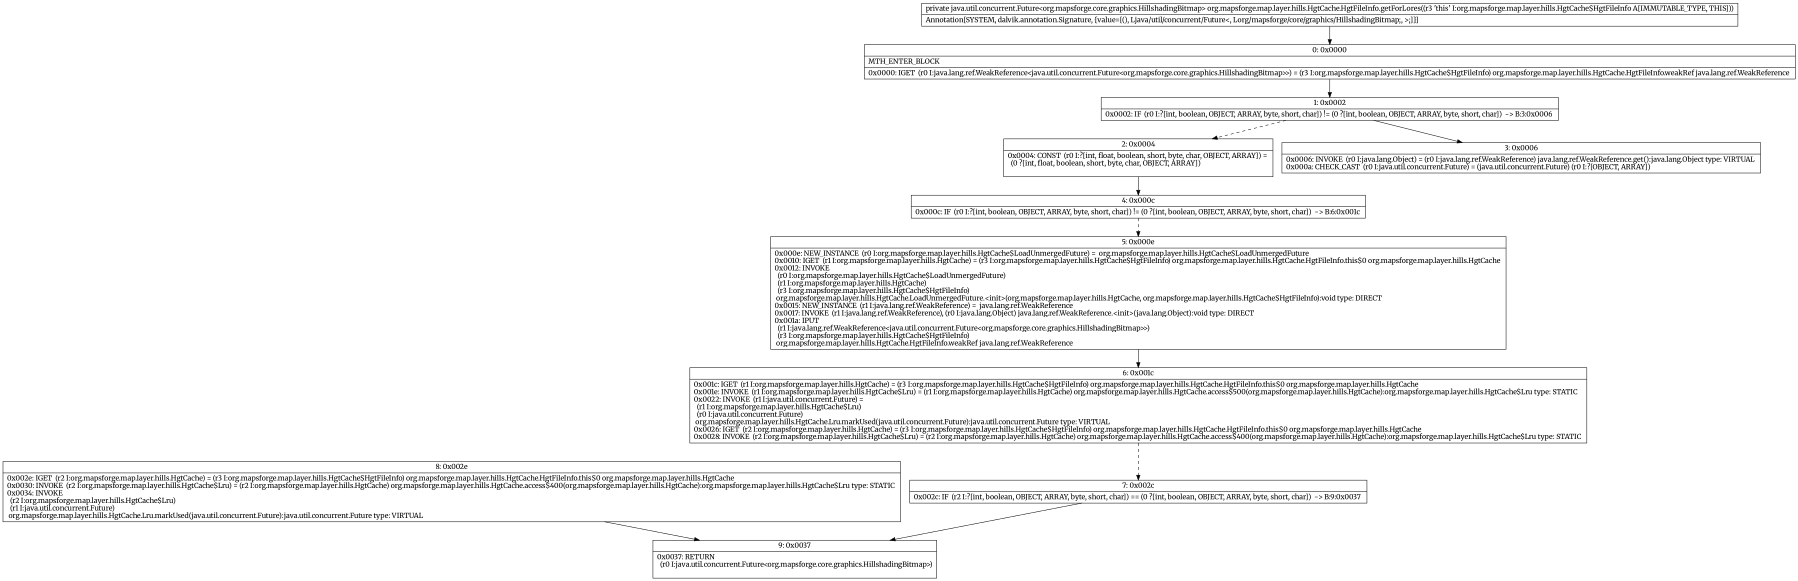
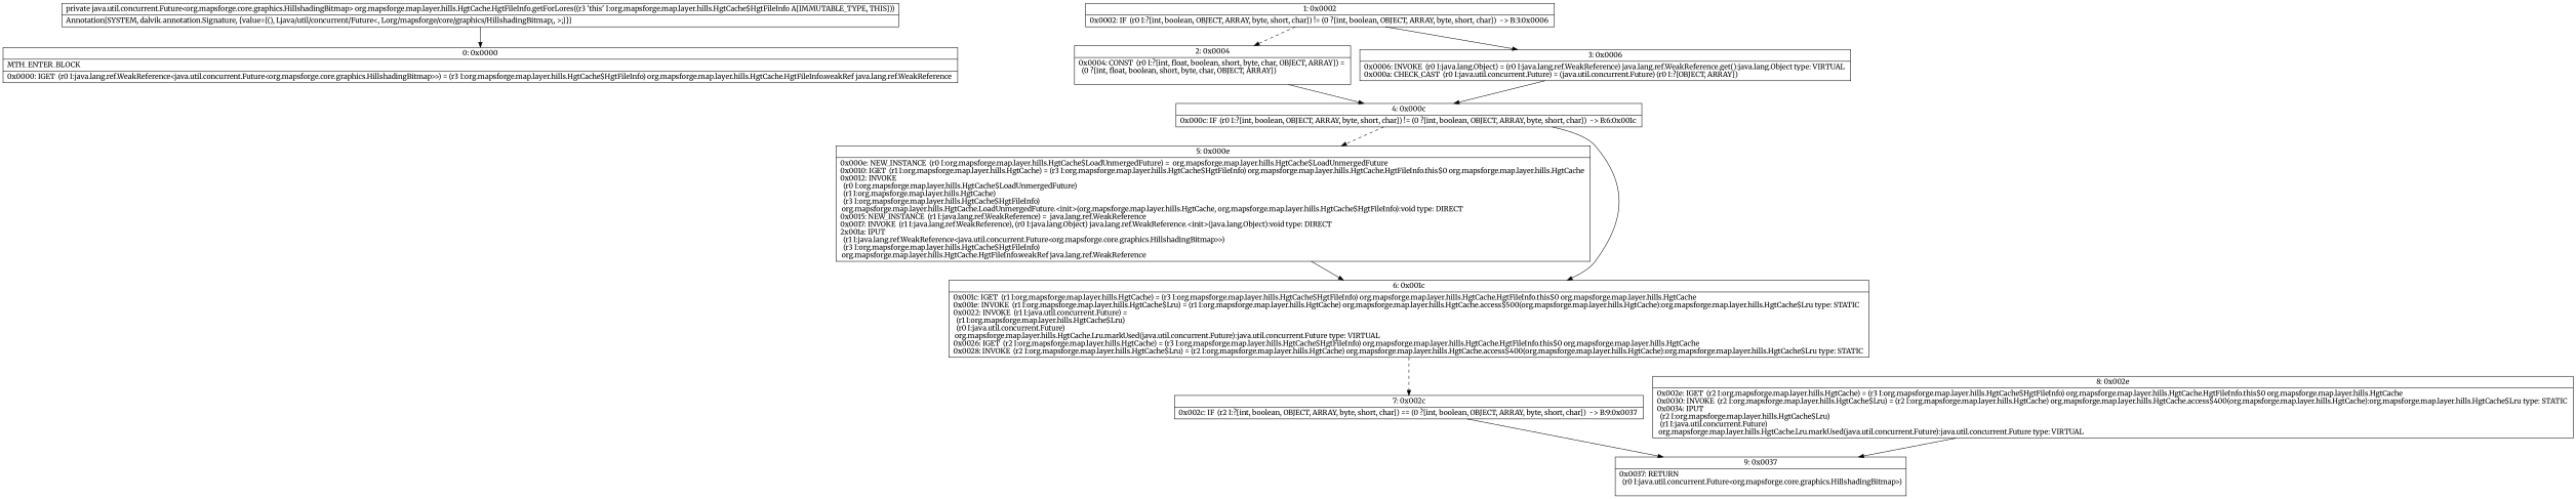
  digraph {
    fontname=Merriweather
    node [fontname=Merriweather shape=record]
    edge [fontname=Merriweather]
    n1 [label="{0\:\ 0x0000|MTH_ENTER_BLOCK\l|0x0000: IGET  (r0 I:java.lang.ref.WeakReference\<java.util.concurrent.Future\<org.mapsforge.core.graphics.HillshadingBitmap\>\>) = (r3 I:org.mapsforge.map.layer.hills.HgtCache$HgtFileInfo) org.mapsforge.map.layer.hills.HgtCache.HgtFileInfo.weakRef java.lang.ref.WeakReference \l}"]
    n2 [label="{1\:\ 0x0002|0x0002: IF  (r0 I:?[int, boolean, OBJECT, ARRAY, byte, short, char]) != (0 ?[int, boolean, OBJECT, ARRAY, byte, short, char])  \-\> B:3:0x0006 \l}"]
    n3 [label="{2\:\ 0x0004|0x0004: CONST  (r0 I:?[int, float, boolean, short, byte, char, OBJECT, ARRAY]) = \l  (0 ?[int, float, boolean, short, byte, char, OBJECT, ARRAY])\l \l}"]
    n4 [label="{3\:\ 0x0006|0x0006: INVOKE  (r0 I:java.lang.Object) = (r0 I:java.lang.ref.WeakReference) java.lang.ref.WeakReference.get():java.lang.Object type: VIRTUAL \l0x000a: CHECK_CAST  (r0 I:java.util.concurrent.Future) = (java.util.concurrent.Future) (r0 I:?[OBJECT, ARRAY]) \l}"]
    n5 [label="{4\:\ 0x000c|0x000c: IF  (r0 I:?[int, boolean, OBJECT, ARRAY, byte, short, char]) != (0 ?[int, boolean, OBJECT, ARRAY, byte, short, char])  \-\> B:6:0x001c \l}"]
-   n6 [label="{5\:\ 0x000e|0x000e: NEW_INSTANCE  (r0 I:org.mapsforge.map.layer.hills.HgtCache$LoadUnmergedFuture) =  org.mapsforge.map.layer.hills.HgtCache$LoadUnmergedFuture \l0x0010: IGET  (r1 I:org.mapsforge.map.layer.hills.HgtCache) = (r3 I:org.mapsforge.map.layer.hills.HgtCache$HgtFileInfo) org.mapsforge.map.layer.hills.HgtCache.HgtFileInfo.this$0 org.mapsforge.map.layer.hills.HgtCache \l0x0012: INVOKE  \l  (r0 I:org.mapsforge.map.layer.hills.HgtCache$LoadUnmergedFuture)\l  (r1 I:org.mapsforge.map.layer.hills.HgtCache)\l  (r3 I:org.mapsforge.map.layer.hills.HgtCache$HgtFileInfo)\l org.mapsforge.map.layer.hills.HgtCache.LoadUnmergedFuture.\<init\>(org.mapsforge.map.layer.hills.HgtCache, org.mapsforge.map.layer.hills.HgtCache$HgtFileInfo):void type: DIRECT \l0x0015: NEW_INSTANCE  (r1 I:java.lang.ref.WeakReference) =  java.lang.ref.WeakReference \l0x0017: INVOKE  (r1 I:java.lang.ref.WeakReference), (r0 I:java.lang.Object) java.lang.ref.WeakReference.\<init\>(java.lang.Object):void type: DIRECT \l0x001a: IPUT  \l  (r1 I:java.lang.ref.WeakReference\<java.util.concurrent.Future\<org.mapsforge.core.graphics.HillshadingBitmap\>\>)\l  (r3 I:org.mapsforge.map.layer.hills.HgtCache$HgtFileInfo)\l org.mapsforge.map.layer.hills.HgtCache.HgtFileInfo.weakRef java.lang.ref.WeakReference \l}"]
+   n6 [label="{5\:\ 0x000e|0x000e: NEW_INSTANCE  (r0 I:org.mapsforge.map.layer.hills.HgtCache$LoadUnmergedFuture) =  org.mapsforge.map.layer.hills.HgtCache$LoadUnmergedFuture \l0x0010: IGET  (r1 I:org.mapsforge.map.layer.hills.HgtCache) = (r3 I:org.mapsforge.map.layer.hills.HgtCache$HgtFileInfo) org.mapsforge.map.layer.hills.HgtCache.HgtFileInfo.this$0 org.mapsforge.map.layer.hills.HgtCache \l0x0012: INVOKE  \l  (r0 I:org.mapsforge.map.layer.hills.HgtCache$LoadUnmergedFuture)\l  (r1 I:org.mapsforge.map.layer.hills.HgtCache)\l  (r3 I:org.mapsforge.map.layer.hills.HgtCache$HgtFileInfo)\l org.mapsforge.map.layer.hills.HgtCache.LoadUnmergedFuture.\<init\>(org.mapsforge.map.layer.hills.HgtCache, org.mapsforge.map.layer.hills.HgtCache$HgtFileInfo):void type: DIRECT \l0x0015: NEW_INSTANCE  (r1 I:java.lang.ref.WeakReference) =  java.lang.ref.WeakReference \l0x0017: INVOKE  (r1 I:java.lang.ref.WeakReference), (r0 I:java.lang.Object) java.lang.ref.WeakReference.\<init\>(java.lang.Object):void type: DIRECT \l2x001a: IPUT  \l  (r1 I:java.lang.ref.WeakReference\<java.util.concurrent.Future\<org.mapsforge.core.graphics.HillshadingBitmap\>\>)\l  (r3 I:org.mapsforge.map.layer.hills.HgtCache$HgtFileInfo)\l org.mapsforge.map.layer.hills.HgtCache.HgtFileInfo.weakRef java.lang.ref.WeakReference \l}"]
    n7 [label="{6\:\ 0x001c|0x001c: IGET  (r1 I:org.mapsforge.map.layer.hills.HgtCache) = (r3 I:org.mapsforge.map.layer.hills.HgtCache$HgtFileInfo) org.mapsforge.map.layer.hills.HgtCache.HgtFileInfo.this$0 org.mapsforge.map.layer.hills.HgtCache \l0x001e: INVOKE  (r1 I:org.mapsforge.map.layer.hills.HgtCache$Lru) = (r1 I:org.mapsforge.map.layer.hills.HgtCache) org.mapsforge.map.layer.hills.HgtCache.access$500(org.mapsforge.map.layer.hills.HgtCache):org.mapsforge.map.layer.hills.HgtCache$Lru type: STATIC \l0x0022: INVOKE  (r1 I:java.util.concurrent.Future) = \l  (r1 I:org.mapsforge.map.layer.hills.HgtCache$Lru)\l  (r0 I:java.util.concurrent.Future)\l org.mapsforge.map.layer.hills.HgtCache.Lru.markUsed(java.util.concurrent.Future):java.util.concurrent.Future type: VIRTUAL \l0x0026: IGET  (r2 I:org.mapsforge.map.layer.hills.HgtCache) = (r3 I:org.mapsforge.map.layer.hills.HgtCache$HgtFileInfo) org.mapsforge.map.layer.hills.HgtCache.HgtFileInfo.this$0 org.mapsforge.map.layer.hills.HgtCache \l0x0028: INVOKE  (r2 I:org.mapsforge.map.layer.hills.HgtCache$Lru) = (r2 I:org.mapsforge.map.layer.hills.HgtCache) org.mapsforge.map.layer.hills.HgtCache.access$400(org.mapsforge.map.layer.hills.HgtCache):org.mapsforge.map.layer.hills.HgtCache$Lru type: STATIC \l}"]
    n8 [label="{7\:\ 0x002c|0x002c: IF  (r2 I:?[int, boolean, OBJECT, ARRAY, byte, short, char]) == (0 ?[int, boolean, OBJECT, ARRAY, byte, short, char])  \-\> B:9:0x0037 \l}"]
    n9 [label="{9\:\ 0x0037|0x0037: RETURN  \l  (r0 I:java.util.concurrent.Future\<org.mapsforge.core.graphics.HillshadingBitmap\>)\l \l}"]
-   n10 [label="{8\:\ 0x002e|0x002e: IGET  (r2 I:org.mapsforge.map.layer.hills.HgtCache) = (r3 I:org.mapsforge.map.layer.hills.HgtCache$HgtFileInfo) org.mapsforge.map.layer.hills.HgtCache.HgtFileInfo.this$0 org.mapsforge.map.layer.hills.HgtCache \l0x0030: INVOKE  (r2 I:org.mapsforge.map.layer.hills.HgtCache$Lru) = (r2 I:org.mapsforge.map.layer.hills.HgtCache) org.mapsforge.map.layer.hills.HgtCache.access$400(org.mapsforge.map.layer.hills.HgtCache):org.mapsforge.map.layer.hills.HgtCache$Lru type: STATIC \l0x0034: INVOKE  \l  (r2 I:org.mapsforge.map.layer.hills.HgtCache$Lru)\l  (r1 I:java.util.concurrent.Future)\l org.mapsforge.map.layer.hills.HgtCache.Lru.markUsed(java.util.concurrent.Future):java.util.concurrent.Future type: VIRTUAL \l}"]
+   n10 [label="{8\:\ 0x002e|0x002e: IGET  (r2 I:org.mapsforge.map.layer.hills.HgtCache) = (r3 I:org.mapsforge.map.layer.hills.HgtCache$HgtFileInfo) org.mapsforge.map.layer.hills.HgtCache.HgtFileInfo.this$0 org.mapsforge.map.layer.hills.HgtCache \l0x0030: INVOKE  (r2 I:org.mapsforge.map.layer.hills.HgtCache$Lru) = (r2 I:org.mapsforge.map.layer.hills.HgtCache) org.mapsforge.map.layer.hills.HgtCache.access$400(org.mapsforge.map.layer.hills.HgtCache):org.mapsforge.map.layer.hills.HgtCache$Lru type: STATIC \l0x0034: IPUT  \l  (r2 I:org.mapsforge.map.layer.hills.HgtCache$Lru)\l  (r1 I:java.util.concurrent.Future)\l org.mapsforge.map.layer.hills.HgtCache.Lru.markUsed(java.util.concurrent.Future):java.util.concurrent.Future type: VIRTUAL \l}"]
    n11 [label="{private java.util.concurrent.Future\<org.mapsforge.core.graphics.HillshadingBitmap\> org.mapsforge.map.layer.hills.HgtCache.HgtFileInfo.getForLores((r3 'this' I:org.mapsforge.map.layer.hills.HgtCache$HgtFileInfo A[IMMUTABLE_TYPE, THIS]))  | Annotation[SYSTEM, dalvik.annotation.Signature, \{value=[(), Ljava\/util\/concurrent\/Future\<, Lorg\/mapsforge\/core\/graphics\/HillshadingBitmap;, \>;]\}]\l}"]
-   n1 -> n2
    n2 -> n3 [style=dashed]
    n2 -> n4
    n3 -> n5
+   n4 -> n5
    n5 -> n6 [style=dashed]
+   n5 -> n7
    n6 -> n7
    n7 -> n8 [style=dashed]
    n8 -> n9
    n10 -> n9
    n11 -> n1
  }
